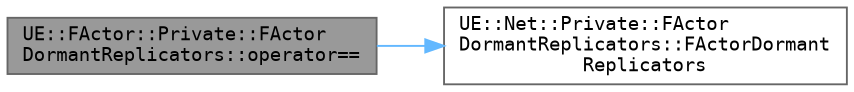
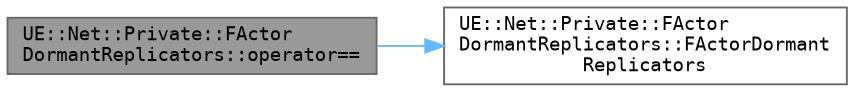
  digraph {
    rankdir=LR
    fontname="DejaVu Sans Mono"
    node [fontname="DejaVu Sans Mono" fontsize=10 shape=box style=filled]
-   n1 [color=gray40 fillcolor=grey60 fontcolor=black height=0.2 label="UE::FActor::Private::FActor\lDormantReplicators::operator==" width=0.4]
+   n1 [color=gray40 fillcolor=grey60 fontcolor=black height=0.2 label="UE::Net::Private::FActor\lDormantReplicators::operator==" width=0.4]
    n2 [color=grey40 fillcolor=white height=0.2 label="UE::Net::Private::FActor\lDormantReplicators::FActorDormant\lReplicators" width=0.4]
    n1 -> n2 [color=steelblue1 fontname="DejaVu Sans Mono" fontsize=10 labelfontname=Helvetica labelfontsize=10 style=solid]
  }
